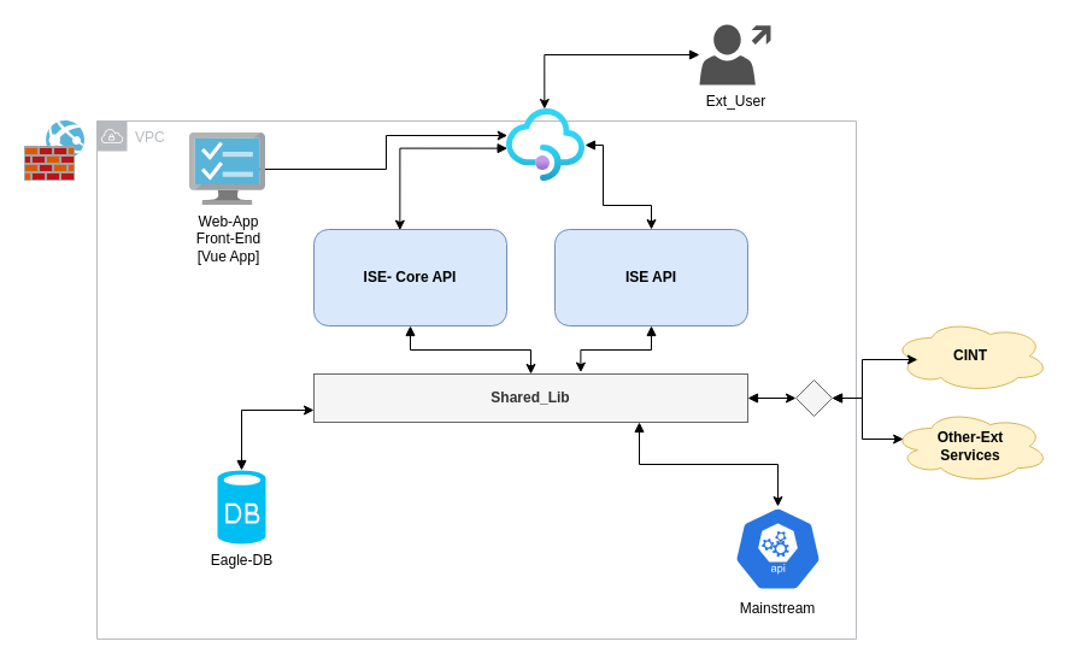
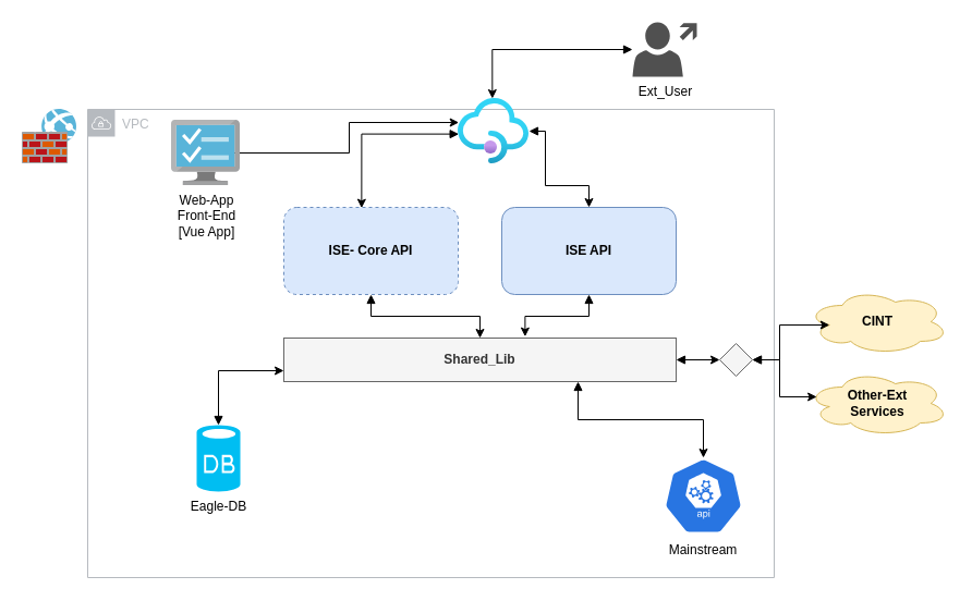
  <mxCell id="0" />
  <mxCell id="1" parent="0" />
  <mxCell id="2" value="VPC" style="sketch=0;outlineConnect=0;gradientColor=none;html=1;whiteSpace=wrap;fontSize=12;fontStyle=0;shape=mxgraph.aws4.group;grIcon=mxgraph.aws4.group_vpc;strokeColor=#B6BABF;fillColor=none;verticalAlign=top;align=left;spacingLeft=30;fontColor=#B6BABF;dashed=0;" vertex="1" parent="1"><mxGeometry x="80" y="100" width="630" height="430" as="geometry" /></mxCell>
  <mxCell id="3" style="edgeStyle=orthogonalEdgeStyle;rounded=0;orthogonalLoop=1;jettySize=auto;html=1;entryX=0.01;entryY=0.367;entryDx=0;entryDy=0;entryPerimeter=0;startArrow=block;startFill=1;" edge="1" parent="1" source="4" target="17"><mxGeometry relative="1" as="geometry" /></mxCell>
  <mxCell id="4" value="Web-App&lt;br&gt;Front-End&lt;br&gt;[Vue App]" style="aspect=fixed;html=1;perimeter=none;align=center;shadow=0;dashed=0;image;fontSize=12;image=img/lib/mscae/TaskVM.svg;" parent="1" vertex="1"><mxGeometry x="157" y="110" width="63" height="60" as="geometry" /></mxCell>
  <mxCell id="5" style="edgeStyle=orthogonalEdgeStyle;rounded=0;orthogonalLoop=1;jettySize=auto;html=1;entryX=0.5;entryY=0;entryDx=0;entryDy=0;startArrow=block;startFill=1;" edge="1" parent="1" source="6" target="11"><mxGeometry relative="1" as="geometry" /></mxCell>
- <mxCell id="6" value="ISE- Core API" style="rounded=1;whiteSpace=wrap;html=1;fontStyle=1;fillColor=#dae8fc;strokeColor=#6c8ebf;" vertex="1" parent="1"><mxGeometry x="260" y="190" width="160" height="80" as="geometry" /></mxCell>
+ <mxCell id="6" value="ISE- Core API" style="rounded=1;whiteSpace=wrap;html=1;fontStyle=1;fillColor=#dae8fc;strokeColor=#6c8ebf;dashed=1;" vertex="1" parent="1"><mxGeometry x="260" y="190" width="160" height="80" as="geometry" /></mxCell>
  <mxCell id="7" style="edgeStyle=orthogonalEdgeStyle;rounded=0;orthogonalLoop=1;jettySize=auto;html=1;entryX=0.615;entryY=-0.033;entryDx=0;entryDy=0;entryPerimeter=0;startArrow=block;startFill=1;" edge="1" parent="1" source="8" target="11"><mxGeometry relative="1" as="geometry" /></mxCell>
  <mxCell id="8" value="ISE API" style="rounded=1;whiteSpace=wrap;html=1;fontStyle=1;fillColor=#dae8fc;strokeColor=#6c8ebf;" vertex="1" parent="1"><mxGeometry x="460" y="190" width="160" height="80" as="geometry" /></mxCell>
  <mxCell id="9" value="" style="edgeStyle=orthogonalEdgeStyle;rounded=0;orthogonalLoop=1;jettySize=auto;html=1;startArrow=block;startFill=1;" edge="1" parent="1" source="11" target="23"><mxGeometry relative="1" as="geometry" /></mxCell>
  <mxCell id="10" style="edgeStyle=orthogonalEdgeStyle;rounded=0;orthogonalLoop=1;jettySize=auto;html=1;exitX=0.75;exitY=1;exitDx=0;exitDy=0;startArrow=block;startFill=1;entryX=0.5;entryY=0;entryDx=0;entryDy=0;entryPerimeter=0;" edge="1" parent="1" source="11" target="26"><mxGeometry relative="1" as="geometry"><mxPoint x="620" y="420" as="targetPoint" /></mxGeometry></mxCell>
  <mxCell id="11" value="Shared_Lib" style="rounded=0;whiteSpace=wrap;html=1;fontStyle=1;fillColor=#f5f5f5;fontColor=#333333;strokeColor=#666666;" vertex="1" parent="1"><mxGeometry x="260" y="310" width="360" height="40" as="geometry" /></mxCell>
  <mxCell id="12" value="CINT" style="ellipse;shape=cloud;whiteSpace=wrap;html=1;fontStyle=1;fillColor=#fff2cc;strokeColor=#d6b656;" vertex="1" parent="1"><mxGeometry x="740" y="265" width="130" height="60" as="geometry" /></mxCell>
  <mxCell id="13" style="edgeStyle=orthogonalEdgeStyle;rounded=0;orthogonalLoop=1;jettySize=auto;html=1;entryX=0;entryY=0.75;entryDx=0;entryDy=0;startArrow=block;startFill=1;" edge="1" parent="1" source="14" target="11"><mxGeometry relative="1" as="geometry"><Array as="points"><mxPoint x="200" y="340" /></Array></mxGeometry></mxCell>
  <mxCell id="14" value="Eagle-DB" style="verticalLabelPosition=bottom;html=1;verticalAlign=top;align=center;strokeColor=none;fillColor=#00BEF2;shape=mxgraph.azure.database;" vertex="1" parent="1"><mxGeometry x="180" y="390" width="40" height="61" as="geometry" /></mxCell>
  <mxCell id="15" style="edgeStyle=orthogonalEdgeStyle;rounded=0;orthogonalLoop=1;jettySize=auto;html=1;entryX=0.446;entryY=0.008;entryDx=0;entryDy=0;entryPerimeter=0;startArrow=block;startFill=1;exitX=0.01;exitY=0.544;exitDx=0;exitDy=0;exitPerimeter=0;" edge="1" parent="1" source="17" target="6"><mxGeometry relative="1" as="geometry" /></mxCell>
  <mxCell id="16" style="edgeStyle=orthogonalEdgeStyle;rounded=0;orthogonalLoop=1;jettySize=auto;html=1;startArrow=block;startFill=1;entryX=0.5;entryY=0;entryDx=0;entryDy=0;" edge="1" parent="1" source="17" target="8"><mxGeometry relative="1" as="geometry"><mxPoint x="530" y="180" as="targetPoint" /><Array as="points"><mxPoint x="500" y="120" /><mxPoint x="500" y="170" /><mxPoint x="540" y="170" /></Array></mxGeometry></mxCell>
  <mxCell id="17" value="" style="aspect=fixed;html=1;points=[];align=center;image;fontSize=12;image=img/lib/azure2/integration/API_Management_Services.svg;" vertex="1" parent="1"><mxGeometry x="420" y="90" width="65" height="60" as="geometry" /></mxCell>
  <mxCell id="18" style="edgeStyle=orthogonalEdgeStyle;rounded=0;orthogonalLoop=1;jettySize=auto;html=1;entryX=0.482;entryY=0;entryDx=0;entryDy=0;entryPerimeter=0;startArrow=block;startFill=1;" edge="1" parent="1" source="19" target="17"><mxGeometry relative="1" as="geometry" /></mxCell>
  <mxCell id="19" value="Ext_User" style="sketch=0;pointerEvents=1;shadow=0;dashed=0;html=1;strokeColor=none;fillColor=#505050;labelPosition=center;verticalLabelPosition=bottom;verticalAlign=top;outlineConnect=0;align=center;shape=mxgraph.office.users.user_external;" vertex="1" parent="1"><mxGeometry x="580" y="20" width="59" height="50" as="geometry" /></mxCell>
  <mxCell id="20" value="Other-Ext&lt;br&gt;Services" style="ellipse;shape=cloud;whiteSpace=wrap;html=1;fontStyle=1;fillColor=#fff2cc;strokeColor=#d6b656;" vertex="1" parent="1"><mxGeometry x="740" y="340" width="130" height="60" as="geometry" /></mxCell>
  <mxCell id="21" style="edgeStyle=orthogonalEdgeStyle;rounded=0;orthogonalLoop=1;jettySize=auto;html=1;entryX=0.16;entryY=0.55;entryDx=0;entryDy=0;entryPerimeter=0;startArrow=block;startFill=1;" edge="1" parent="1" source="23" target="12"><mxGeometry relative="1" as="geometry" /></mxCell>
  <mxCell id="22" style="edgeStyle=orthogonalEdgeStyle;rounded=0;orthogonalLoop=1;jettySize=auto;html=1;entryX=0.07;entryY=0.4;entryDx=0;entryDy=0;entryPerimeter=0;startArrow=block;startFill=1;" edge="1" parent="1" source="23" target="20"><mxGeometry relative="1" as="geometry" /></mxCell>
  <mxCell id="23" value="" style="rhombus;whiteSpace=wrap;html=1;fillColor=#f5f5f5;strokeColor=#666666;fontColor=#333333;rounded=0;fontStyle=1;" vertex="1" parent="1"><mxGeometry x="660" y="315" width="30" height="30" as="geometry" /></mxCell>
  <mxCell id="24" value="" style="sketch=0;aspect=fixed;html=1;points=[];align=center;image;fontSize=12;image=img/lib/mscae/Web_App_Firewall.svg;" vertex="1" parent="1"><mxGeometry x="20" y="100" width="50" height="50" as="geometry" /></mxCell>
  <mxCell id="25" value="" style="group" vertex="1" connectable="0" parent="1"><mxGeometry x="600" y="420" width="90" height="100" as="geometry" /></mxCell>
  <mxCell id="26" value="" style="sketch=0;html=1;dashed=0;whitespace=wrap;fillColor=#2875E2;strokeColor=#ffffff;points=[[0.005,0.63,0],[0.1,0.2,0],[0.9,0.2,0],[0.5,0,0],[0.995,0.63,0],[0.72,0.99,0],[0.5,1,0],[0.28,0.99,0]];shape=mxgraph.kubernetes.icon;prIcon=api;align=left;verticalAlign=bottom;" vertex="1" parent="25"><mxGeometry width="90" height="70" as="geometry" /></mxCell>
  <mxCell id="27" value="Mainstream" style="text;html=1;strokeColor=none;fillColor=none;align=center;verticalAlign=middle;whiteSpace=wrap;rounded=0;" vertex="1" parent="25"><mxGeometry x="15" y="70" width="60" height="30" as="geometry" /></mxCell>
